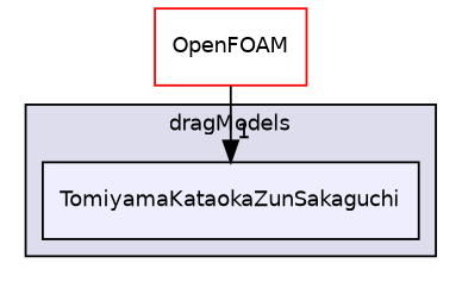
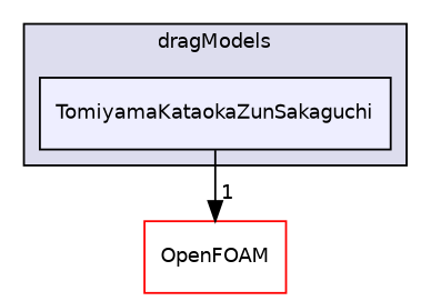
  digraph {
    compound=true
    node [fontname=Helvetica fontsize=10 shape=box]
    n1 [fillcolor="#eeeeff" label=TomiyamaKataokaZunSakaguchi pencolor=black style=filled]
    n2 [color=red label=OpenFOAM]
    subgraph cluster_1 {
      bgcolor="#ddddee"
      fontname=Helvetica
      fontsize=10
      label=dragModels
      pencolor=black
      n1
    }
-   n2 -> n1 [headlabel=1 labeldistance=1.5 labelfontname=Helvetica labelfontsize=10]
+   n1 -> n2 [headlabel=1 labeldistance=1.5 labelfontname=Helvetica labelfontsize=10]
  }
